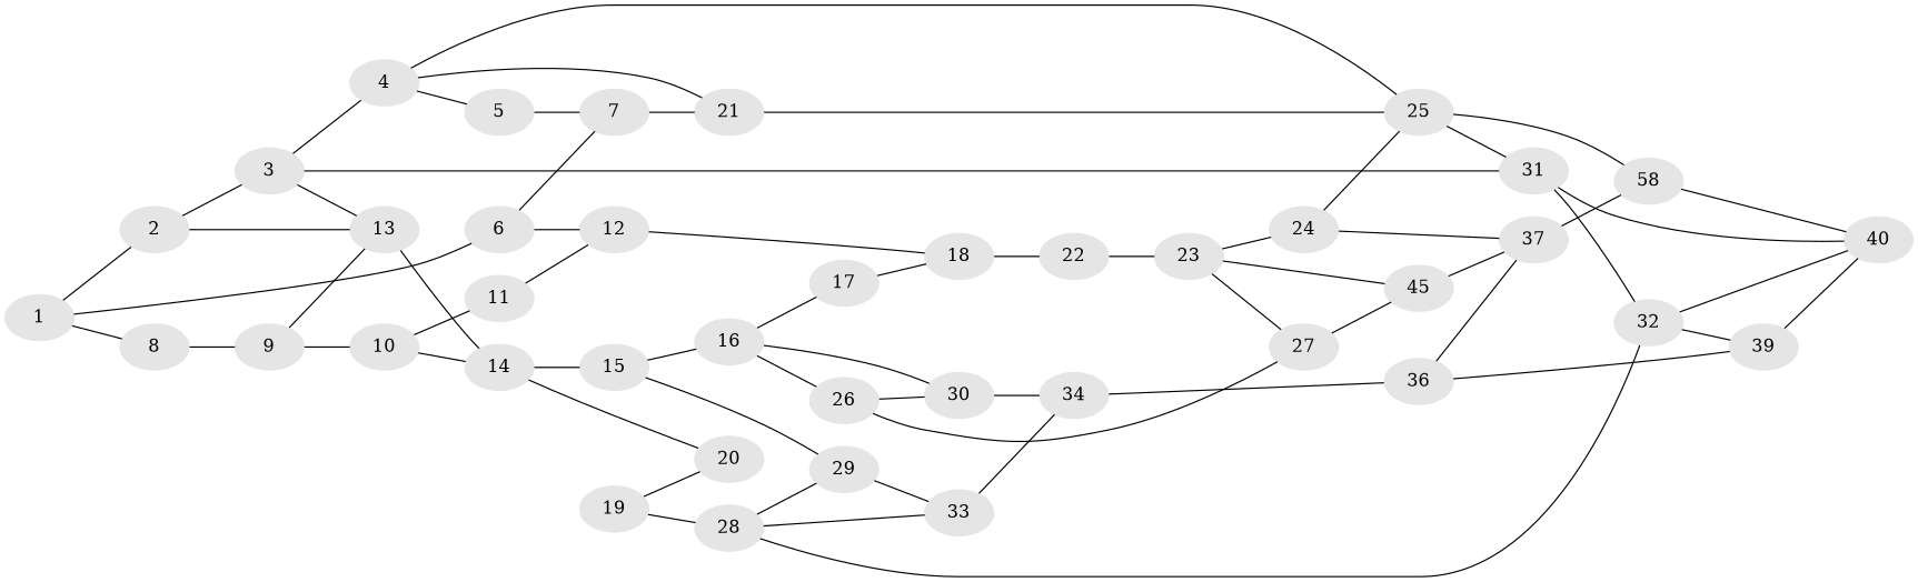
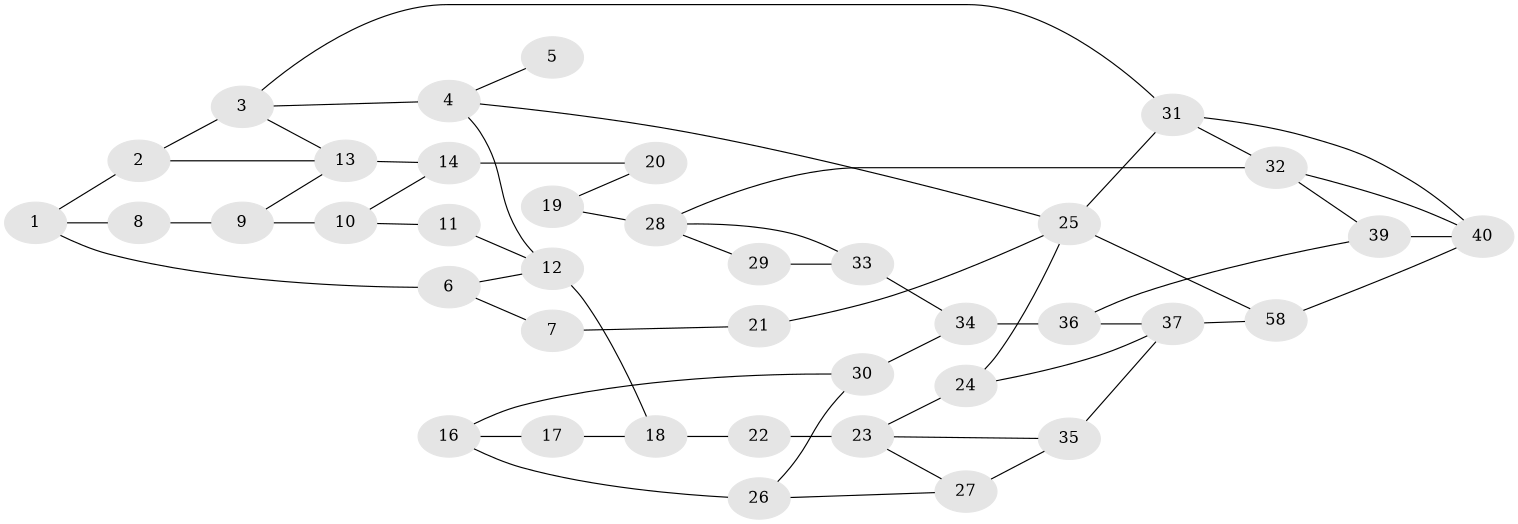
  graph {
    rankdir=LR
    node [color=gray90 style=filled]
    edge [weight=1.0]
    1
    2
    6
    8
    3
    13
    7
    12
    9
    4
    31
    14
    5
    21
    25
    32
    40
    n18 [label=58]
    18
    10
    11
-   15
    20
    22
    19
    28
    16
    29
    17
    26
    30
    33
    27
    34
    23
    24
-   35 [label=45]
+   35
    37
    39
    36
    1 -- 2
    1 -- 6
    1 -- 8 [weight=2.0]
    2 -- 3
    2 -- 13
    6 -- 7
    6 -- 12
    8 -- 9
    3 -- 13
    3 -- 4
    3 -- 31
    13 -- 14
    7 -- 21
    12 -- 18
    9 -- 13
    9 -- 10 [weight=2.0]
    4 -- 5
-   4 -- 21
+   4 -- 12
    4 -- 25
    31 -- 32
    31 -- 40
-   14 -- 15 [weight=2.0]
    14 -- 20
-   5 -- 7
    21 -- 25
    25 -- 31
    25 -- n18 [weight=2.0]
    32 -- 40
    32 -- 39
    n18 -- 40 [weight=2.0]
    18 -- 22
    10 -- 14 [weight=2.0]
    10 -- 11 [weight=2.0]
    11 -- 12
-   15 -- 16 [weight=2.0]
-   15 -- 29
    22 -- 23 [weight=2.0]
    19 -- 20 [weight=2.0]
    19 -- 28 [weight=2.0]
    28 -- 32 [weight=2.0]
    28 -- 29
    28 -- 33
    16 -- 17 [weight=2.0]
    16 -- 26
    16 -- 30
    29 -- 33
    17 -- 18
    26 -- 30
    26 -- 27
    30 -- 34
    33 -- 34
    27 -- 35
    34 -- 36
    23 -- 27
    23 -- 24 [weight=2.0]
    23 -- 35
    24 -- 25
    24 -- 37
    35 -- 37
    37 -- n18 [weight=2.0]
    39 -- 40
    36 -- 37
    36 -- 39
  }
